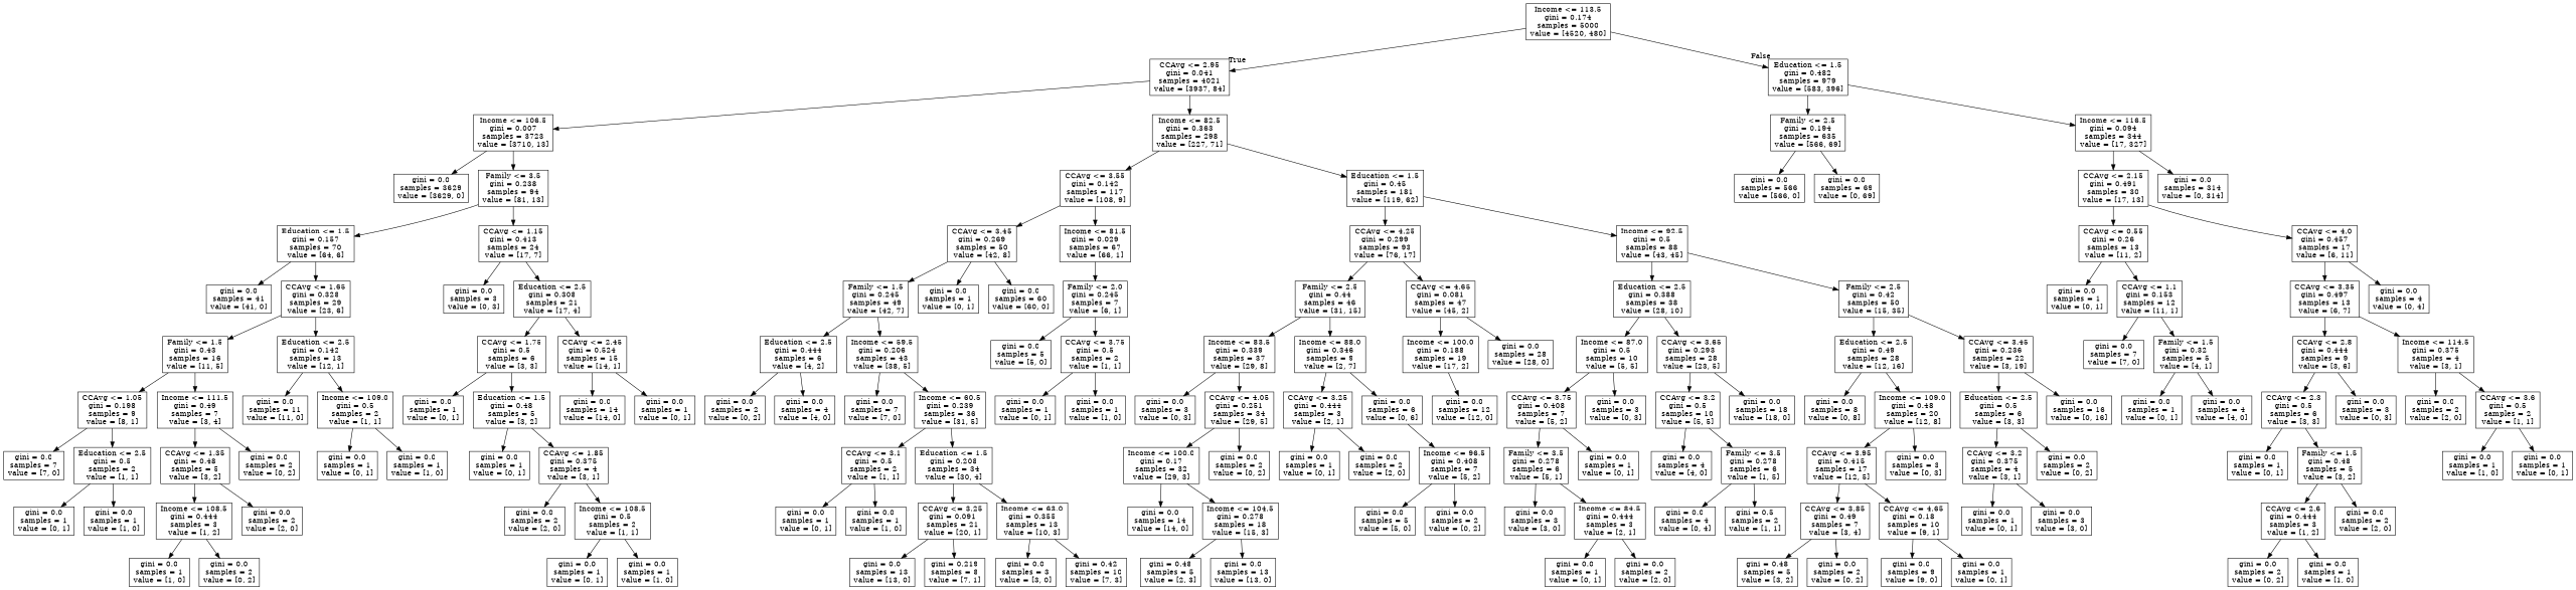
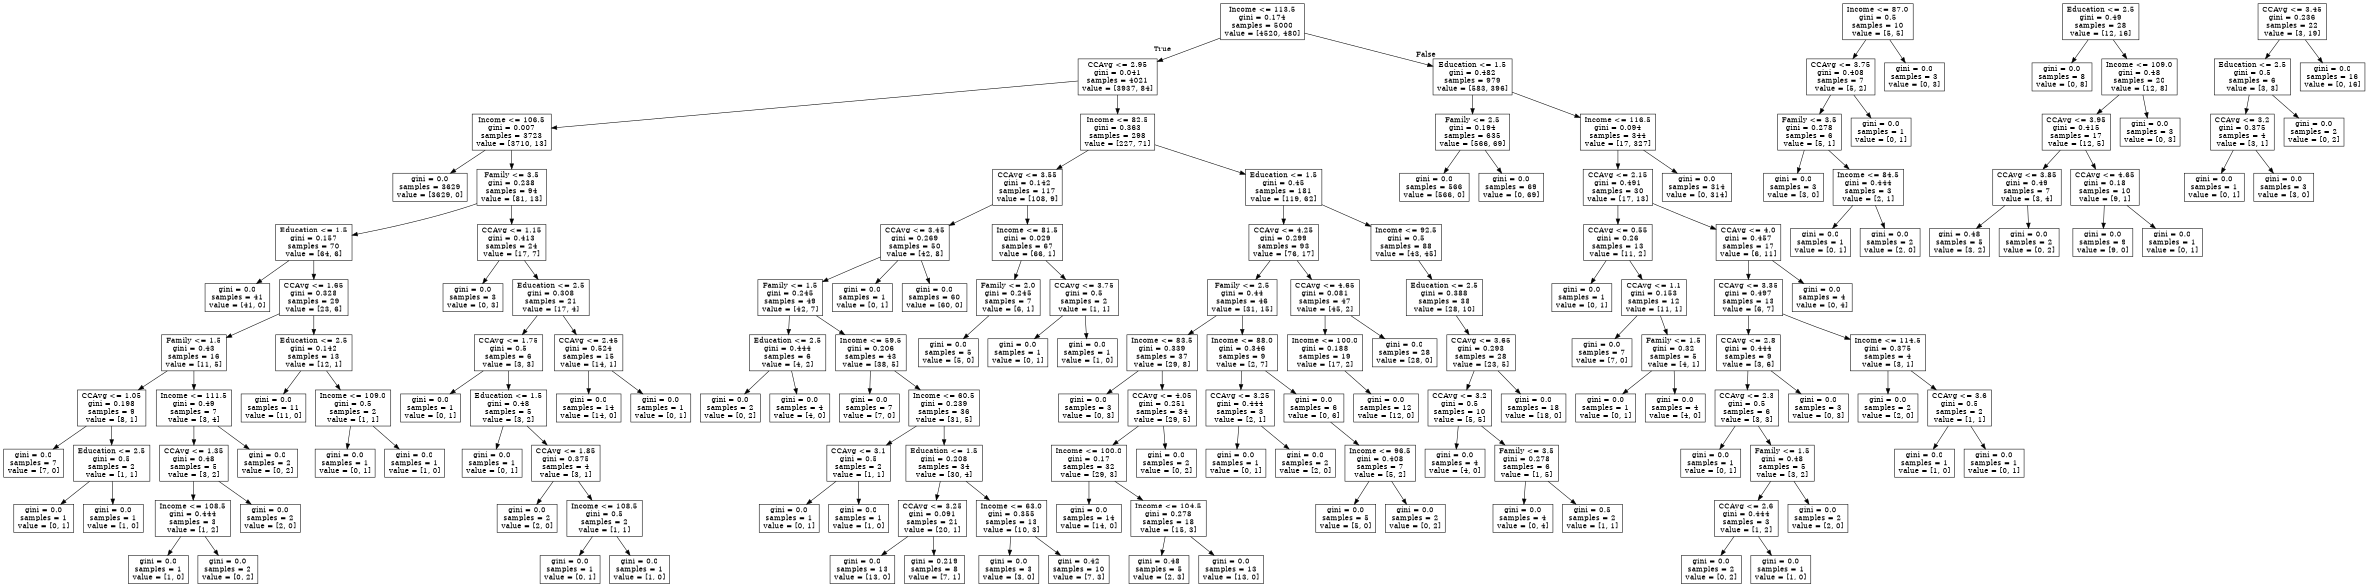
  digraph {
    node [shape=box]
    n1 [label="Income <= 113.5\ngini = 0.174\nsamples = 5000\nvalue = [4520, 480]"]
    n2 [label="CCAvg <= 2.95\ngini = 0.041\nsamples = 4021\nvalue = [3937, 84]"]
    n3 [label="Education <= 1.5\ngini = 0.482\nsamples = 979\nvalue = [583, 396]"]
    n4 [label="Income <= 106.5\ngini = 0.007\nsamples = 3723\nvalue = [3710, 13]"]
    n5 [label="Income <= 82.5\ngini = 0.363\nsamples = 298\nvalue = [227, 71]"]
    n6 [label="Family <= 2.5\ngini = 0.194\nsamples = 635\nvalue = [566, 69]"]
    n7 [label="Income <= 116.5\ngini = 0.094\nsamples = 344\nvalue = [17, 327]"]
    n8 [label="gini = 0.0\nsamples = 3629\nvalue = [3629, 0]"]
    n9 [label="Family <= 3.5\ngini = 0.238\nsamples = 94\nvalue = [81, 13]"]
    n10 [label="CCAvg <= 3.55\ngini = 0.142\nsamples = 117\nvalue = [108, 9]"]
    n11 [label="Education <= 1.5\ngini = 0.45\nsamples = 181\nvalue = [119, 62]"]
    n12 [label="Education <= 1.5\ngini = 0.157\nsamples = 70\nvalue = [64, 6]"]
    n13 [label="CCAvg <= 1.15\ngini = 0.413\nsamples = 24\nvalue = [17, 7]"]
    n14 [label="gini = 0.0\nsamples = 41\nvalue = [41, 0]"]
    n15 [label="CCAvg <= 1.65\ngini = 0.328\nsamples = 29\nvalue = [23, 6]"]
    n16 [label="gini = 0.0\nsamples = 3\nvalue = [0, 3]"]
    n17 [label="Education <= 2.5\ngini = 0.308\nsamples = 21\nvalue = [17, 4]"]
    n18 [label="Family <= 1.5\ngini = 0.43\nsamples = 16\nvalue = [11, 5]"]
    n19 [label="Education <= 2.5\ngini = 0.142\nsamples = 13\nvalue = [12, 1]"]
    n20 [label="CCAvg <= 1.05\ngini = 0.198\nsamples = 9\nvalue = [8, 1]"]
    n21 [label="Income <= 111.5\ngini = 0.49\nsamples = 7\nvalue = [3, 4]"]
    n22 [label="gini = 0.0\nsamples = 11\nvalue = [11, 0]"]
    n23 [label="Income <= 109.0\ngini = 0.5\nsamples = 2\nvalue = [1, 1]"]
    n24 [label="gini = 0.0\nsamples = 7\nvalue = [7, 0]"]
    n25 [label="Education <= 2.5\ngini = 0.5\nsamples = 2\nvalue = [1, 1]"]
    n26 [label="CCAvg <= 1.35\ngini = 0.48\nsamples = 5\nvalue = [3, 2]"]
    n27 [label="gini = 0.0\nsamples = 2\nvalue = [0, 2]"]
    n28 [label="gini = 0.0\nsamples = 1\nvalue = [0, 1]"]
    n29 [label="gini = 0.0\nsamples = 1\nvalue = [1, 0]"]
    n30 [label="Income <= 108.5\ngini = 0.444\nsamples = 3\nvalue = [1, 2]"]
    n31 [label="gini = 0.0\nsamples = 2\nvalue = [2, 0]"]
    n32 [label="gini = 0.0\nsamples = 1\nvalue = [1, 0]"]
    n33 [label="gini = 0.0\nsamples = 2\nvalue = [0, 2]"]
    n34 [label="gini = 0.0\nsamples = 1\nvalue = [0, 1]"]
    n35 [label="gini = 0.0\nsamples = 1\nvalue = [1, 0]"]
    n36 [label="CCAvg <= 1.75\ngini = 0.5\nsamples = 6\nvalue = [3, 3]"]
    n37 [label="CCAvg <= 2.45\ngini = 0.524\nsamples = 15\nvalue = [14, 1]"]
    n38 [label="gini = 0.0\nsamples = 1\nvalue = [0, 1]"]
    n39 [label="Education <= 1.5\ngini = 0.48\nsamples = 5\nvalue = [3, 2]"]
    n40 [label="gini = 0.0\nsamples = 14\nvalue = [14, 0]"]
    n41 [label="gini = 0.0\nsamples = 1\nvalue = [0, 1]"]
    n42 [label="gini = 0.0\nsamples = 1\nvalue = [0, 1]"]
    n43 [label="CCAvg <= 1.85\ngini = 0.375\nsamples = 4\nvalue = [3, 1]"]
    n44 [label="gini = 0.0\nsamples = 2\nvalue = [2, 0]"]
    n45 [label="Income <= 108.5\ngini = 0.5\nsamples = 2\nvalue = [1, 1]"]
    n46 [label="gini = 0.0\nsamples = 1\nvalue = [0, 1]"]
    n47 [label="gini = 0.0\nsamples = 1\nvalue = [1, 0]"]
    n48 [label="CCAvg <= 3.45\ngini = 0.269\nsamples = 50\nvalue = [42, 8]"]
    n49 [label="Income <= 81.5\ngini = 0.029\nsamples = 67\nvalue = [66, 1]"]
    n50 [label="CCAvg <= 4.25\ngini = 0.299\nsamples = 93\nvalue = [76, 17]"]
    n51 [label="Income <= 92.5\ngini = 0.5\nsamples = 88\nvalue = [43, 45]"]
    n52 [label="Family <= 1.5\ngini = 0.245\nsamples = 49\nvalue = [42, 7]"]
    n53 [label="gini = 0.0\nsamples = 1\nvalue = [0, 1]"]
    n54 [label="gini = 0.0\nsamples = 60\nvalue = [60, 0]"]
    n55 [label="Family <= 2.0\ngini = 0.245\nsamples = 7\nvalue = [6, 1]"]
    n56 [label="Education <= 2.5\ngini = 0.444\nsamples = 6\nvalue = [4, 2]"]
    n57 [label="Income <= 59.5\ngini = 0.206\nsamples = 43\nvalue = [38, 5]"]
    n58 [label="gini = 0.0\nsamples = 2\nvalue = [0, 2]"]
    n59 [label="gini = 0.0\nsamples = 4\nvalue = [4, 0]"]
    n60 [label="gini = 0.0\nsamples = 7\nvalue = [7, 0]"]
    n61 [label="Income <= 60.5\ngini = 0.239\nsamples = 36\nvalue = [31, 5]"]
    n62 [label="CCAvg <= 3.1\ngini = 0.5\nsamples = 2\nvalue = [1, 1]"]
    n63 [label="Education <= 1.5\ngini = 0.208\nsamples = 34\nvalue = [30, 4]"]
    n64 [label="gini = 0.0\nsamples = 1\nvalue = [0, 1]"]
    n65 [label="gini = 0.0\nsamples = 1\nvalue = [1, 0]"]
    n66 [label="CCAvg <= 3.25\ngini = 0.091\nsamples = 21\nvalue = [20, 1]"]
    n67 [label="Income <= 63.0\ngini = 0.355\nsamples = 13\nvalue = [10, 3]"]
    n68 [label="gini = 0.0\nsamples = 13\nvalue = [13, 0]"]
    n69 [label="gini = 0.219\nsamples = 8\nvalue = [7, 1]"]
    n70 [label="gini = 0.0\nsamples = 3\nvalue = [3, 0]"]
    n71 [label="gini = 0.42\nsamples = 10\nvalue = [7, 3]"]
    n72 [label="gini = 0.0\nsamples = 5\nvalue = [5, 0]"]
    n73 [label="CCAvg <= 3.75\ngini = 0.5\nsamples = 2\nvalue = [1, 1]"]
    n74 [label="gini = 0.0\nsamples = 1\nvalue = [0, 1]"]
    n75 [label="gini = 0.0\nsamples = 1\nvalue = [1, 0]"]
    n76 [label="Family <= 2.5\ngini = 0.44\nsamples = 46\nvalue = [31, 15]"]
    n77 [label="CCAvg <= 4.65\ngini = 0.081\nsamples = 47\nvalue = [45, 2]"]
    n78 [label="Education <= 2.5\ngini = 0.388\nsamples = 38\nvalue = [28, 10]"]
-   n79 [label="Family <= 2.5\ngini = 0.42\nsamples = 50\nvalue = [15, 35]"]
    n80 [label="Income <= 83.5\ngini = 0.339\nsamples = 37\nvalue = [29, 8]"]
    n81 [label="Income <= 88.0\ngini = 0.346\nsamples = 9\nvalue = [2, 7]"]
    n82 [label="Income <= 100.0\ngini = 0.188\nsamples = 19\nvalue = [17, 2]"]
    n83 [label="gini = 0.0\nsamples = 28\nvalue = [28, 0]"]
    n84 [label="gini = 0.0\nsamples = 3\nvalue = [0, 3]"]
    n85 [label="CCAvg <= 4.05\ngini = 0.251\nsamples = 34\nvalue = [29, 5]"]
    n86 [label="CCAvg <= 3.25\ngini = 0.444\nsamples = 3\nvalue = [2, 1]"]
    n87 [label="gini = 0.0\nsamples = 6\nvalue = [0, 6]"]
    n88 [label="Income <= 100.0\ngini = 0.17\nsamples = 32\nvalue = [29, 3]"]
    n89 [label="gini = 0.0\nsamples = 2\nvalue = [0, 2]"]
    n90 [label="gini = 0.0\nsamples = 14\nvalue = [14, 0]"]
    n91 [label="Income <= 104.5\ngini = 0.278\nsamples = 18\nvalue = [15, 3]"]
    n92 [label="gini = 0.48\nsamples = 5\nvalue = [2, 3]"]
    n93 [label="gini = 0.0\nsamples = 13\nvalue = [13, 0]"]
    n94 [label="gini = 0.0\nsamples = 1\nvalue = [0, 1]"]
    n95 [label="gini = 0.0\nsamples = 2\nvalue = [2, 0]"]
    n96 [label="Income <= 96.5\ngini = 0.408\nsamples = 7\nvalue = [5, 2]"]
    n97 [label="gini = 0.0\nsamples = 12\nvalue = [12, 0]"]
    n98 [label="gini = 0.0\nsamples = 5\nvalue = [5, 0]"]
    n99 [label="gini = 0.0\nsamples = 2\nvalue = [0, 2]"]
    n100 [label="Income <= 87.0\ngini = 0.5\nsamples = 10\nvalue = [5, 5]"]
    n101 [label="CCAvg <= 3.65\ngini = 0.293\nsamples = 28\nvalue = [23, 5]"]
    n102 [label="Education <= 2.5\ngini = 0.49\nsamples = 28\nvalue = [12, 16]"]
    n103 [label="CCAvg <= 3.45\ngini = 0.236\nsamples = 22\nvalue = [3, 19]"]
    n104 [label="CCAvg <= 3.75\ngini = 0.408\nsamples = 7\nvalue = [5, 2]"]
    n105 [label="gini = 0.0\nsamples = 3\nvalue = [0, 3]"]
    n106 [label="CCAvg <= 3.2\ngini = 0.5\nsamples = 10\nvalue = [5, 5]"]
    n107 [label="gini = 0.0\nsamples = 18\nvalue = [18, 0]"]
    n108 [label="Family <= 3.5\ngini = 0.278\nsamples = 6\nvalue = [5, 1]"]
    n109 [label="gini = 0.0\nsamples = 1\nvalue = [0, 1]"]
    n110 [label="gini = 0.0\nsamples = 3\nvalue = [3, 0]"]
    n111 [label="Income <= 84.5\ngini = 0.444\nsamples = 3\nvalue = [2, 1]"]
    n112 [label="gini = 0.0\nsamples = 1\nvalue = [0, 1]"]
    n113 [label="gini = 0.0\nsamples = 2\nvalue = [2, 0]"]
    n114 [label="gini = 0.0\nsamples = 4\nvalue = [4, 0]"]
    n115 [label="Family <= 3.5\ngini = 0.278\nsamples = 6\nvalue = [1, 5]"]
    n116 [label="gini = 0.0\nsamples = 4\nvalue = [0, 4]"]
    n117 [label="gini = 0.5\nsamples = 2\nvalue = [1, 1]"]
    n118 [label="gini = 0.0\nsamples = 8\nvalue = [0, 8]"]
    n119 [label="Income <= 109.0\ngini = 0.48\nsamples = 20\nvalue = [12, 8]"]
    n120 [label="Education <= 2.5\ngini = 0.5\nsamples = 6\nvalue = [3, 3]"]
    n121 [label="gini = 0.0\nsamples = 16\nvalue = [0, 16]"]
    n122 [label="CCAvg <= 3.95\ngini = 0.415\nsamples = 17\nvalue = [12, 5]"]
    n123 [label="gini = 0.0\nsamples = 3\nvalue = [0, 3]"]
    n124 [label="CCAvg <= 3.85\ngini = 0.49\nsamples = 7\nvalue = [3, 4]"]
    n125 [label="CCAvg <= 4.65\ngini = 0.18\nsamples = 10\nvalue = [9, 1]"]
    n126 [label="gini = 0.48\nsamples = 5\nvalue = [3, 2]"]
    n127 [label="gini = 0.0\nsamples = 2\nvalue = [0, 2]"]
    n128 [label="gini = 0.0\nsamples = 9\nvalue = [9, 0]"]
    n129 [label="gini = 0.0\nsamples = 1\nvalue = [0, 1]"]
    n130 [label="CCAvg <= 3.2\ngini = 0.375\nsamples = 4\nvalue = [3, 1]"]
    n131 [label="gini = 0.0\nsamples = 2\nvalue = [0, 2]"]
    n132 [label="gini = 0.0\nsamples = 1\nvalue = [0, 1]"]
    n133 [label="gini = 0.0\nsamples = 3\nvalue = [3, 0]"]
    n134 [label="gini = 0.0\nsamples = 566\nvalue = [566, 0]"]
    n135 [label="gini = 0.0\nsamples = 69\nvalue = [0, 69]"]
    n136 [label="CCAvg <= 2.15\ngini = 0.491\nsamples = 30\nvalue = [17, 13]"]
    n137 [label="gini = 0.0\nsamples = 314\nvalue = [0, 314]"]
    n138 [label="CCAvg <= 0.55\ngini = 0.26\nsamples = 13\nvalue = [11, 2]"]
    n139 [label="CCAvg <= 4.0\ngini = 0.457\nsamples = 17\nvalue = [6, 11]"]
    n140 [label="gini = 0.0\nsamples = 1\nvalue = [0, 1]"]
    n141 [label="CCAvg <= 1.1\ngini = 0.153\nsamples = 12\nvalue = [11, 1]"]
    n142 [label="CCAvg <= 3.35\ngini = 0.497\nsamples = 13\nvalue = [6, 7]"]
    n143 [label="gini = 0.0\nsamples = 4\nvalue = [0, 4]"]
    n144 [label="gini = 0.0\nsamples = 7\nvalue = [7, 0]"]
    n145 [label="Family <= 1.5\ngini = 0.32\nsamples = 5\nvalue = [4, 1]"]
    n146 [label="gini = 0.0\nsamples = 1\nvalue = [0, 1]"]
    n147 [label="gini = 0.0\nsamples = 4\nvalue = [4, 0]"]
    n148 [label="CCAvg <= 2.8\ngini = 0.444\nsamples = 9\nvalue = [3, 6]"]
    n149 [label="Income <= 114.5\ngini = 0.375\nsamples = 4\nvalue = [3, 1]"]
    n150 [label="CCAvg <= 2.3\ngini = 0.5\nsamples = 6\nvalue = [3, 3]"]
    n151 [label="gini = 0.0\nsamples = 3\nvalue = [0, 3]"]
    n152 [label="gini = 0.0\nsamples = 2\nvalue = [2, 0]"]
    n153 [label="CCAvg <= 3.6\ngini = 0.5\nsamples = 2\nvalue = [1, 1]"]
    n154 [label="gini = 0.0\nsamples = 1\nvalue = [0, 1]"]
    n155 [label="Family <= 1.5\ngini = 0.48\nsamples = 5\nvalue = [3, 2]"]
    n156 [label="CCAvg <= 2.6\ngini = 0.444\nsamples = 3\nvalue = [1, 2]"]
    n157 [label="gini = 0.0\nsamples = 2\nvalue = [2, 0]"]
    n158 [label="gini = 0.0\nsamples = 2\nvalue = [0, 2]"]
    n159 [label="gini = 0.0\nsamples = 1\nvalue = [1, 0]"]
    n160 [label="gini = 0.0\nsamples = 1\nvalue = [1, 0]"]
    n161 [label="gini = 0.0\nsamples = 1\nvalue = [0, 1]"]
    n1 -> n2 [headlabel=True labelangle=45 labeldistance=2.5]
    n1 -> n3 [headlabel=False labelangle=-45 labeldistance=2.5]
    n2 -> n4
    n2 -> n5
    n3 -> n6
    n3 -> n7
    n4 -> n8
    n4 -> n9
    n5 -> n10
    n5 -> n11
    n6 -> n134
    n6 -> n135
    n7 -> n136
    n7 -> n137
    n9 -> n12
    n9 -> n13
    n10 -> n48
    n10 -> n49
    n11 -> n50
    n11 -> n51
    n12 -> n14
    n12 -> n15
    n13 -> n16
    n13 -> n17
    n15 -> n18
    n15 -> n19
    n17 -> n36
    n17 -> n37
    n18 -> n20
    n18 -> n21
    n19 -> n22
    n19 -> n23
    n20 -> n24
    n20 -> n25
    n21 -> n26
    n21 -> n27
    n23 -> n34
    n23 -> n35
    n25 -> n28
    n25 -> n29
    n26 -> n30
    n26 -> n31
    n30 -> n32
    n30 -> n33
    n36 -> n38
    n36 -> n39
    n37 -> n40
    n37 -> n41
    n39 -> n42
    n39 -> n43
    n43 -> n44
    n43 -> n45
    n45 -> n46
    n45 -> n47
    n48 -> n52
    n48 -> n53
    n48 -> n54
    n49 -> n55
    n50 -> n76
    n50 -> n77
    n51 -> n78
-   n51 -> n79
    n52 -> n56
    n52 -> n57
    n55 -> n72
-   n55 -> n73
+   n49 -> n73
    n56 -> n58
    n56 -> n59
    n57 -> n60
    n57 -> n61
    n61 -> n62
    n61 -> n63
    n62 -> n64
    n62 -> n65
    n63 -> n66
    n63 -> n67
    n66 -> n68
    n66 -> n69
    n67 -> n70
    n67 -> n71
    n73 -> n74
    n73 -> n75
    n76 -> n80
    n76 -> n81
    n77 -> n82
    n77 -> n83
-   n78 -> n100
    n78 -> n101
-   n79 -> n102
-   n79 -> n103
    n80 -> n84
    n80 -> n85
    n81 -> n86
    n81 -> n87
    n82 -> n97
    n85 -> n88
    n85 -> n89
    n86 -> n94
    n86 -> n95
    n87 -> n96
    n88 -> n90
    n88 -> n91
    n91 -> n92
    n91 -> n93
    n96 -> n98
    n96 -> n99
    n100 -> n104
    n100 -> n105
    n101 -> n106
    n101 -> n107
    n102 -> n118
    n102 -> n119
    n103 -> n120
    n103 -> n121
    n104 -> n108
    n104 -> n109
    n106 -> n114
    n106 -> n115
    n108 -> n110
    n108 -> n111
    n111 -> n112
    n111 -> n113
    n115 -> n116
    n115 -> n117
    n119 -> n122
    n119 -> n123
    n120 -> n130
    n120 -> n131
    n122 -> n124
    n122 -> n125
    n124 -> n126
    n124 -> n127
    n125 -> n128
    n125 -> n129
    n130 -> n132
    n130 -> n133
    n136 -> n138
    n136 -> n139
    n138 -> n140
    n138 -> n141
    n139 -> n142
    n139 -> n143
    n141 -> n144
    n141 -> n145
    n142 -> n148
    n142 -> n149
    n145 -> n146
    n145 -> n147
    n148 -> n150
    n148 -> n151
    n149 -> n152
    n149 -> n153
    n150 -> n154
    n150 -> n155
    n153 -> n160
    n153 -> n161
    n155 -> n156
    n155 -> n157
    n156 -> n158
    n156 -> n159
  }
